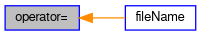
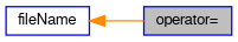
  digraph {
    rankdir=LR
    node [color=blue fontname=FreeSans fontsize=10 shape=record]
    n1 [fillcolor=grey75 fontcolor=black height=0.2 label="operator=" style=filled width=0.4]
    n2 [height=0.2 label=fileName width=0.4]
-   n1 -> n2 [color=darkorange dir=back fontname=FreeSans fontsize=10 labelfontname=FreeSans labelfontsize=10 style=solid]
+   n2 -> n1 [color=darkorange dir=back fontname=FreeSans fontsize=10 labelfontname=FreeSans labelfontsize=10 style=solid]
  }
